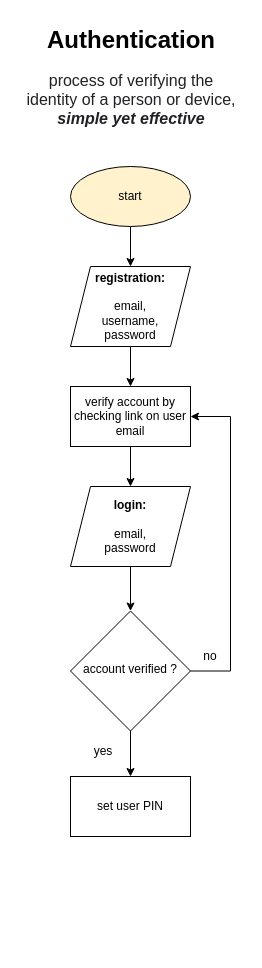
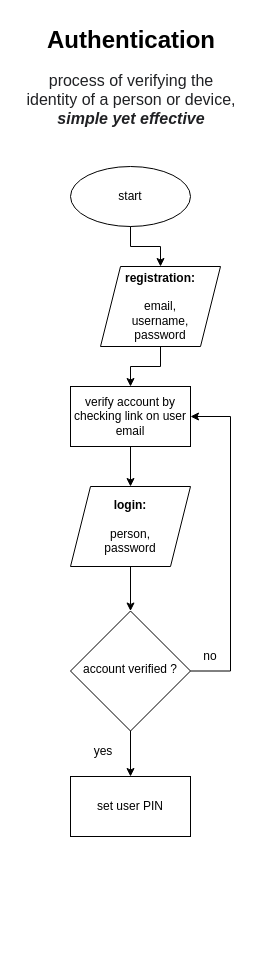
  <mxCell id="0" />
  <mxCell id="1" parent="0" />
  <mxCell id="2" value="" style="group" vertex="1" connectable="0" parent="1"><mxGeometry x="20" y="20" width="220" height="926" as="geometry" /></mxCell>
  <mxCell id="3" value="" style="group" parent="2" vertex="1" connectable="0"><mxGeometry x="50" y="146" width="170" height="780" as="geometry" /></mxCell>
- <mxCell id="4" value="start" style="ellipse;whiteSpace=wrap;html=1;fillColor=#fff2cc;" parent="3" vertex="1"><mxGeometry width="120" height="60" as="geometry" /></mxCell>
- <mxCell id="5" value="&lt;b&gt;registration:&lt;br&gt;&lt;/b&gt;&lt;br&gt;email,&lt;br&gt;username,&lt;br&gt;password" style="shape=parallelogram;perimeter=parallelogramPerimeter;whiteSpace=wrap;html=1;fixedSize=1;" parent="3" vertex="1"><mxGeometry y="100" width="120" height="80" as="geometry" /></mxCell>
+ <mxCell id="4" value="start" style="ellipse;whiteSpace=wrap;html=1;" parent="3" vertex="1"><mxGeometry width="120" height="60" as="geometry" /></mxCell>
+ <mxCell id="5" value="&lt;b&gt;registration:&lt;br&gt;&lt;/b&gt;&lt;br&gt;email,&lt;br&gt;username,&lt;br&gt;password" style="shape=parallelogram;perimeter=parallelogramPerimeter;whiteSpace=wrap;html=1;fixedSize=1;" parent="3" vertex="1"><mxGeometry x="30" y="100" width="120" height="80" as="geometry" /></mxCell>
  <mxCell id="6" style="edgeStyle=orthogonalEdgeStyle;rounded=0;orthogonalLoop=1;jettySize=auto;html=1;exitX=0.5;exitY=1;exitDx=0;exitDy=0;entryX=0.5;entryY=0;entryDx=0;entryDy=0;" parent="3" source="4" target="5" edge="1"><mxGeometry as="geometry" /></mxCell>
  <mxCell id="7" value="account verified ?" style="rhombus;whiteSpace=wrap;html=1;shadow=0;fontFamily=Helvetica;fontSize=12;align=center;strokeWidth=1;spacing=6;spacingTop=-4;" parent="3" vertex="1"><mxGeometry y="444.5" width="120" height="120" as="geometry" /></mxCell>
  <mxCell id="8" style="edgeStyle=orthogonalEdgeStyle;rounded=0;orthogonalLoop=1;jettySize=auto;html=1;exitX=0.5;exitY=1;exitDx=0;exitDy=0;entryX=0.5;entryY=0;entryDx=0;entryDy=0;" parent="3" source="9" target="7" edge="1"><mxGeometry as="geometry" /></mxCell>
- <mxCell id="9" value="&lt;b&gt;login:&lt;br&gt;&lt;/b&gt;&lt;br&gt;email,&lt;br&gt;password" style="shape=parallelogram;perimeter=parallelogramPerimeter;whiteSpace=wrap;html=1;fixedSize=1;" parent="3" vertex="1"><mxGeometry y="320" width="120" height="80" as="geometry" /></mxCell>
+ <mxCell id="9" value="&lt;b&gt;login:&lt;br&gt;&lt;/b&gt;&lt;br&gt;person,&lt;br&gt;password" style="shape=parallelogram;perimeter=parallelogramPerimeter;whiteSpace=wrap;html=1;fixedSize=1;" parent="3" vertex="1"><mxGeometry y="320" width="120" height="80" as="geometry" /></mxCell>
  <mxCell id="10" style="edgeStyle=orthogonalEdgeStyle;rounded=0;orthogonalLoop=1;jettySize=auto;html=1;exitX=0.5;exitY=1;exitDx=0;exitDy=0;entryX=0.5;entryY=0;entryDx=0;entryDy=0;" parent="3" source="11" target="9" edge="1"><mxGeometry as="geometry" /></mxCell>
  <mxCell id="11" value="verify account by checking link on user email" style="rounded=0;whiteSpace=wrap;html=1;" parent="3" vertex="1"><mxGeometry y="220" width="120" height="60" as="geometry" /></mxCell>
  <mxCell id="12" style="edgeStyle=orthogonalEdgeStyle;rounded=0;orthogonalLoop=1;jettySize=auto;html=1;exitX=0.5;exitY=1;exitDx=0;exitDy=0;entryX=0.5;entryY=0;entryDx=0;entryDy=0;" parent="3" source="5" target="11" edge="1"><mxGeometry as="geometry" /></mxCell>
  <mxCell id="13" style="edgeStyle=orthogonalEdgeStyle;rounded=0;orthogonalLoop=1;jettySize=auto;html=1;exitX=1;exitY=0.5;exitDx=0;exitDy=0;entryX=1;entryY=0.5;entryDx=0;entryDy=0;" parent="3" source="7" target="11" edge="1"><mxGeometry as="geometry"><Array as="points"><mxPoint x="160" y="505" /><mxPoint x="160" y="250" /></Array></mxGeometry></mxCell>
  <mxCell id="14" value="yes" style="text;html=1;strokeColor=none;fillColor=none;align=center;verticalAlign=middle;whiteSpace=wrap;rounded=0;" parent="3" vertex="1"><mxGeometry x="13" y="575" width="40" height="20" as="geometry" /></mxCell>
  <mxCell id="15" value="no" style="text;html=1;strokeColor=none;fillColor=none;align=center;verticalAlign=middle;whiteSpace=wrap;rounded=0;" parent="3" vertex="1"><mxGeometry x="120" y="480" width="40" height="20" as="geometry" /></mxCell>
  <mxCell id="16" value="set user PIN" style="rounded=0;whiteSpace=wrap;html=1;" parent="3" vertex="1"><mxGeometry y="610" width="120" height="60" as="geometry" /></mxCell>
  <mxCell id="17" style="edgeStyle=orthogonalEdgeStyle;rounded=0;orthogonalLoop=1;jettySize=auto;html=1;exitX=0.5;exitY=1;exitDx=0;exitDy=0;" parent="3" source="7" target="16" edge="1"><mxGeometry relative="1" as="geometry" /></mxCell>
  <mxCell id="18" value="&lt;h1 style=&quot;text-align: center&quot;&gt;Authentication&lt;/h1&gt;&lt;p style=&quot;text-align: center&quot;&gt;&lt;span style=&quot;color: rgb(32 , 33 , 36) ; font-family: &amp;#34;arial&amp;#34; , sans-serif ; font-size: 16px ; background-color: rgb(255 , 255 , 255)&quot;&gt;process of verifying the identity of a person or device, &lt;b&gt;&lt;i&gt;simple yet effective&lt;/i&gt;&lt;/b&gt;&lt;/span&gt;&lt;br&gt;&lt;/p&gt;" style="text;html=1;strokeColor=none;fillColor=none;spacing=5;spacingTop=-20;whiteSpace=wrap;overflow=hidden;rounded=0;" parent="2" vertex="1"><mxGeometry width="220" height="120" as="geometry" /></mxCell>
